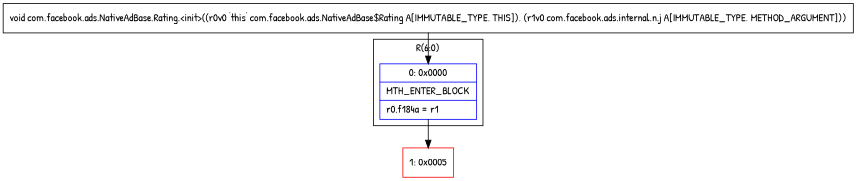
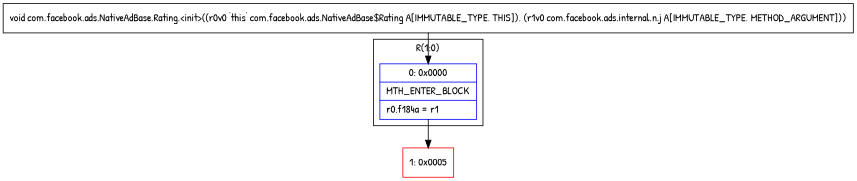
  digraph {
    fontname="Patrick Hand"
    node [shape=record fontname="Patrick Hand"]
    edge [fontname="Patrick Hand"]
    n1 [color=blue label="{0\:\ 0x0000|MTH_ENTER_BLOCK\l|r0.f184a = r1\l}"]
    n2 [color=red label="{1\:\ 0x0005}"]
    n3 [label="{void com.facebook.ads.NativeAdBase.Rating.\<init\>((r0v0 'this' com.facebook.ads.NativeAdBase$Rating A[IMMUTABLE_TYPE, THIS]), (r1v0 com.facebook.ads.internal.n.j A[IMMUTABLE_TYPE, METHOD_ARGUMENT])) }"]
    subgraph cluster_1 {
-     label="R(6:0)"
+     label="R(1:0)"
      n1
    }
    n1 -> n2
    n3 -> n1
  }
